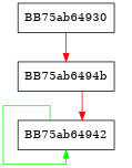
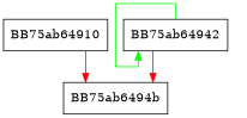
  digraph {
    splines=ortho
    node [shape=box]
    edge [color=red]
-   BB75ab64910 [label=BB75ab64930]
+   BB75ab64910
    BB75ab6494b
    BB75ab64942
    BB75ab64910 -> BB75ab6494b
-   BB75ab6494b -> BB75ab64942
+   BB75ab64942 -> BB75ab6494b
    BB75ab64942 -> BB75ab64942 [color=green]
  }
